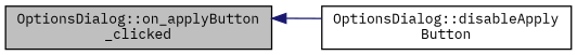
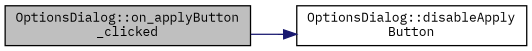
  digraph {
    rankdir=LR
    fontname="IBM Plex Mono"
    node [color=black fontname="IBM Plex Mono" fontsize=10 shape=record style=filled]
    n1 [fillcolor=grey75 fontcolor=black height=0.2 label="OptionsDialog::on_applyButton\l_clicked" width=0.4]
    n2 [fillcolor=white height=0.2 label="OptionsDialog::disableApply\lButton" width=0.4]
-   n2 -> n1 [color=midnightblue fontname="IBM Plex Mono" fontsize=10 labelfontname=Helvetica labelfontsize=10 style=solid]
+   n1 -> n2 [color=midnightblue fontname="IBM Plex Mono" fontsize=10 labelfontname=Helvetica labelfontsize=10 style=solid]
  }
